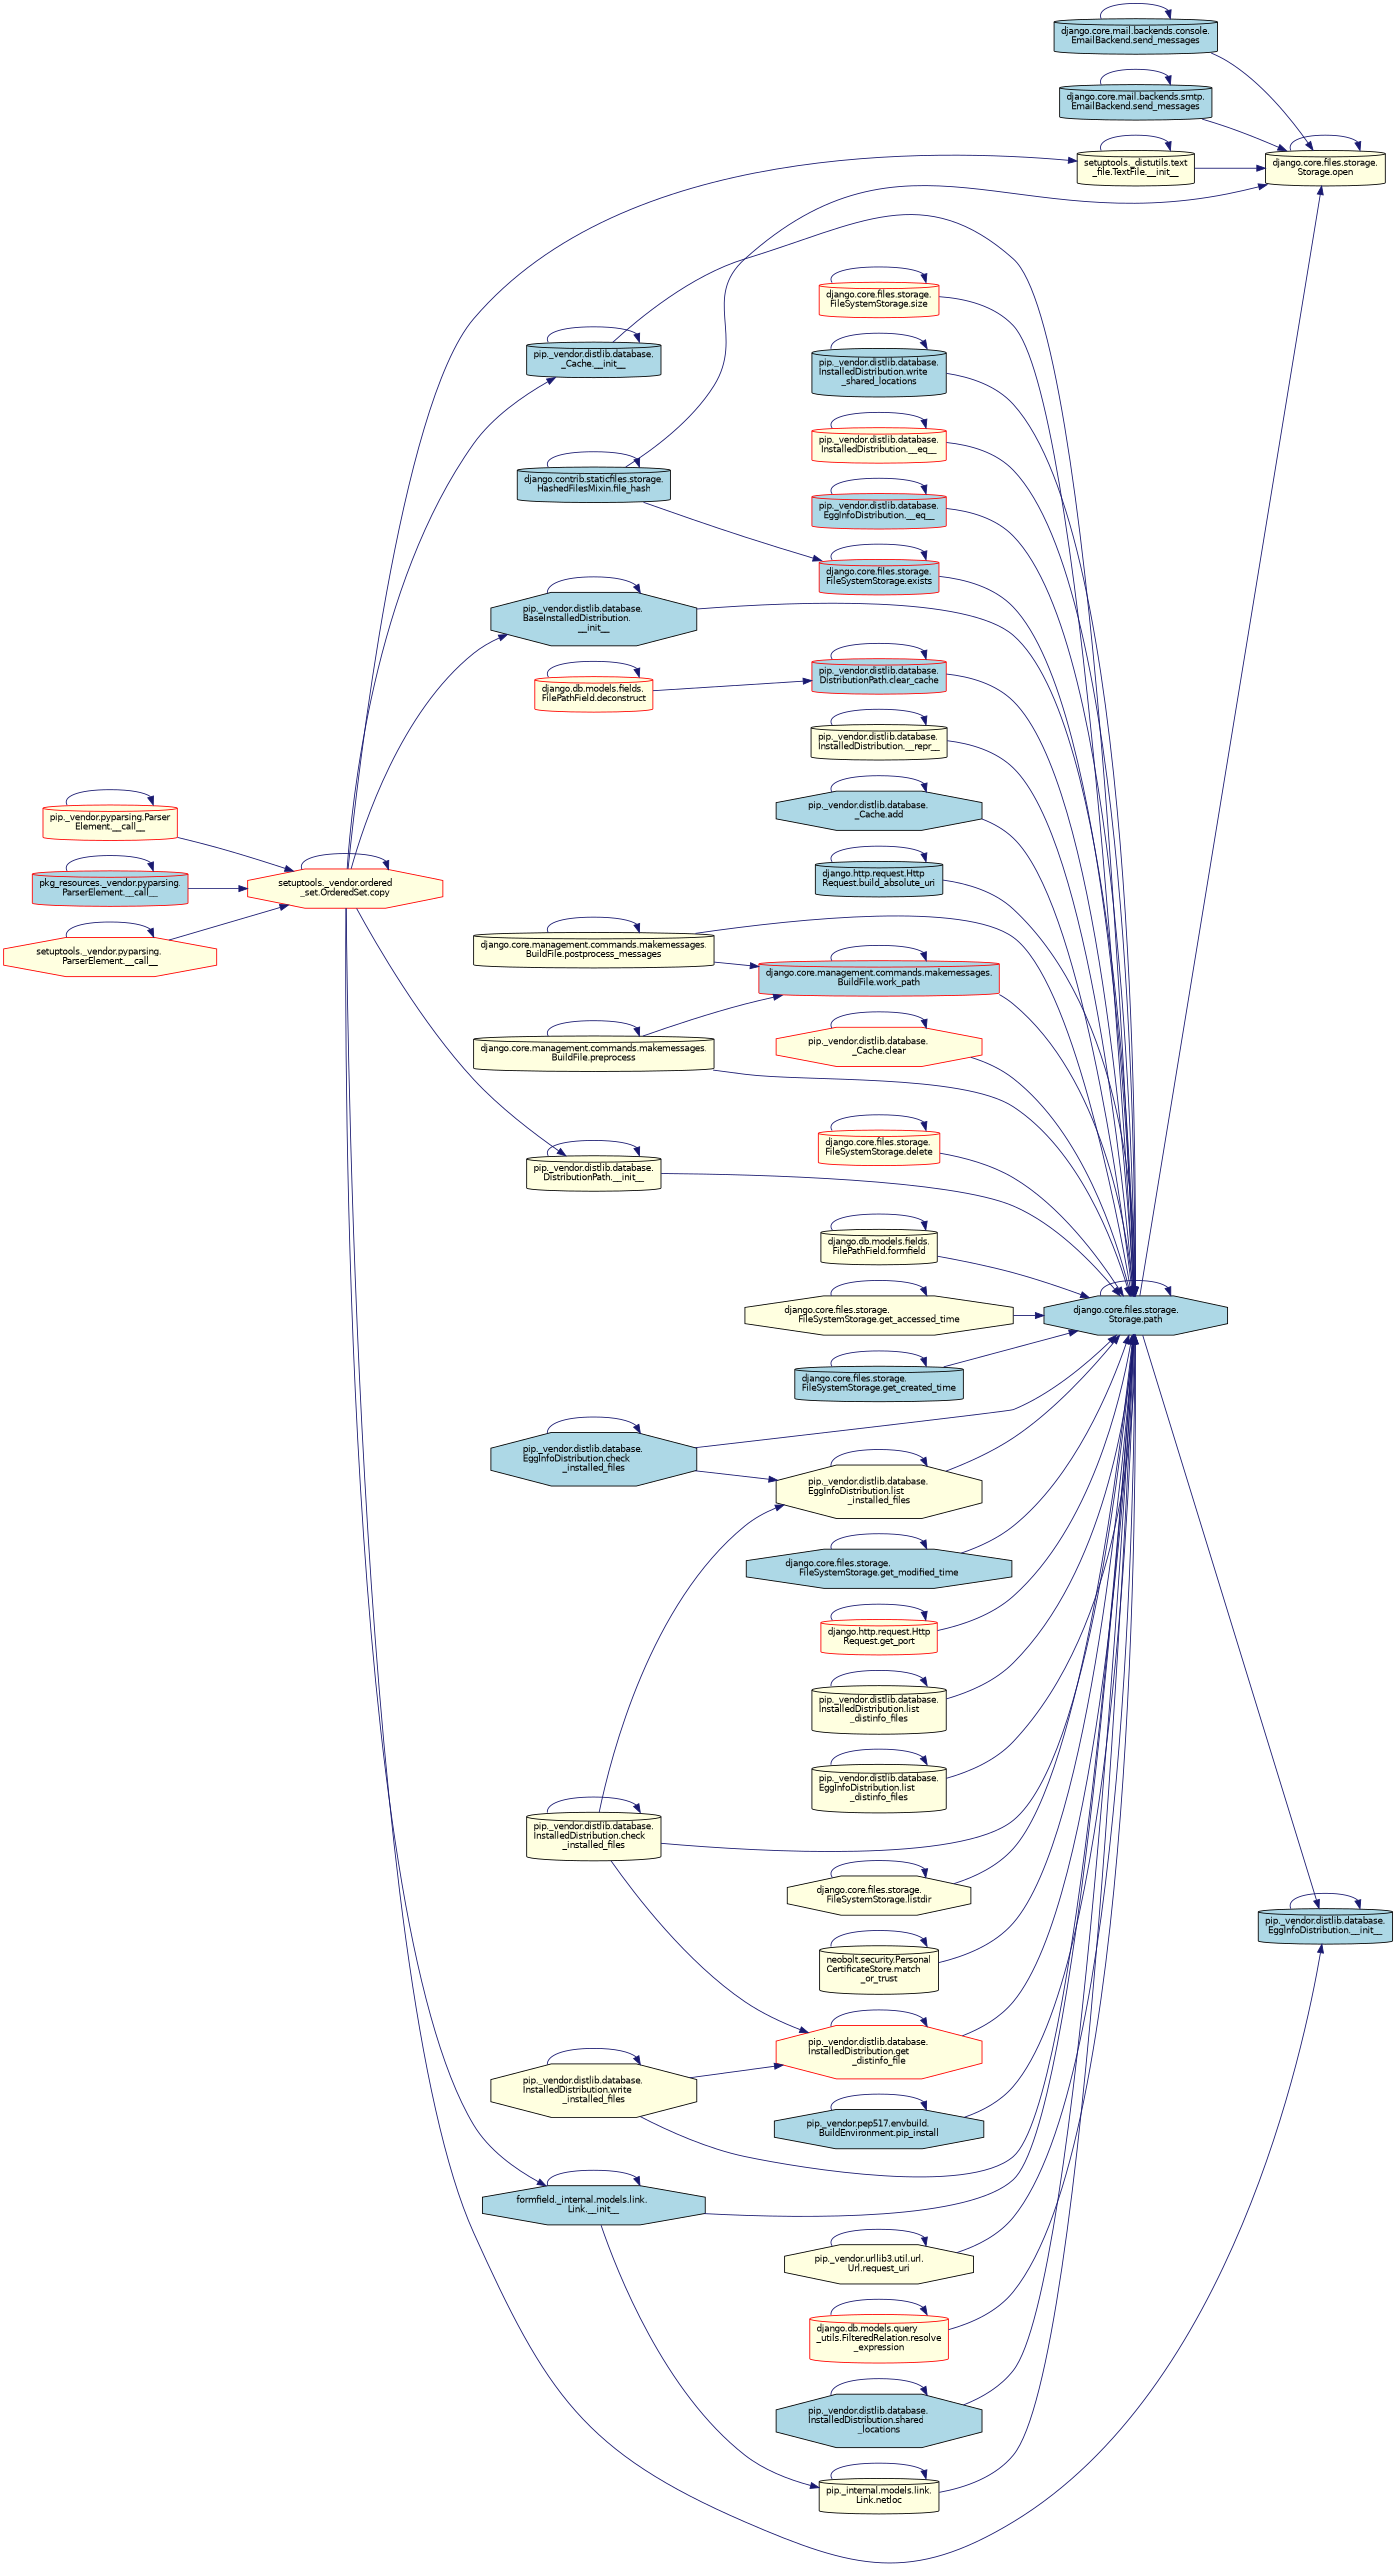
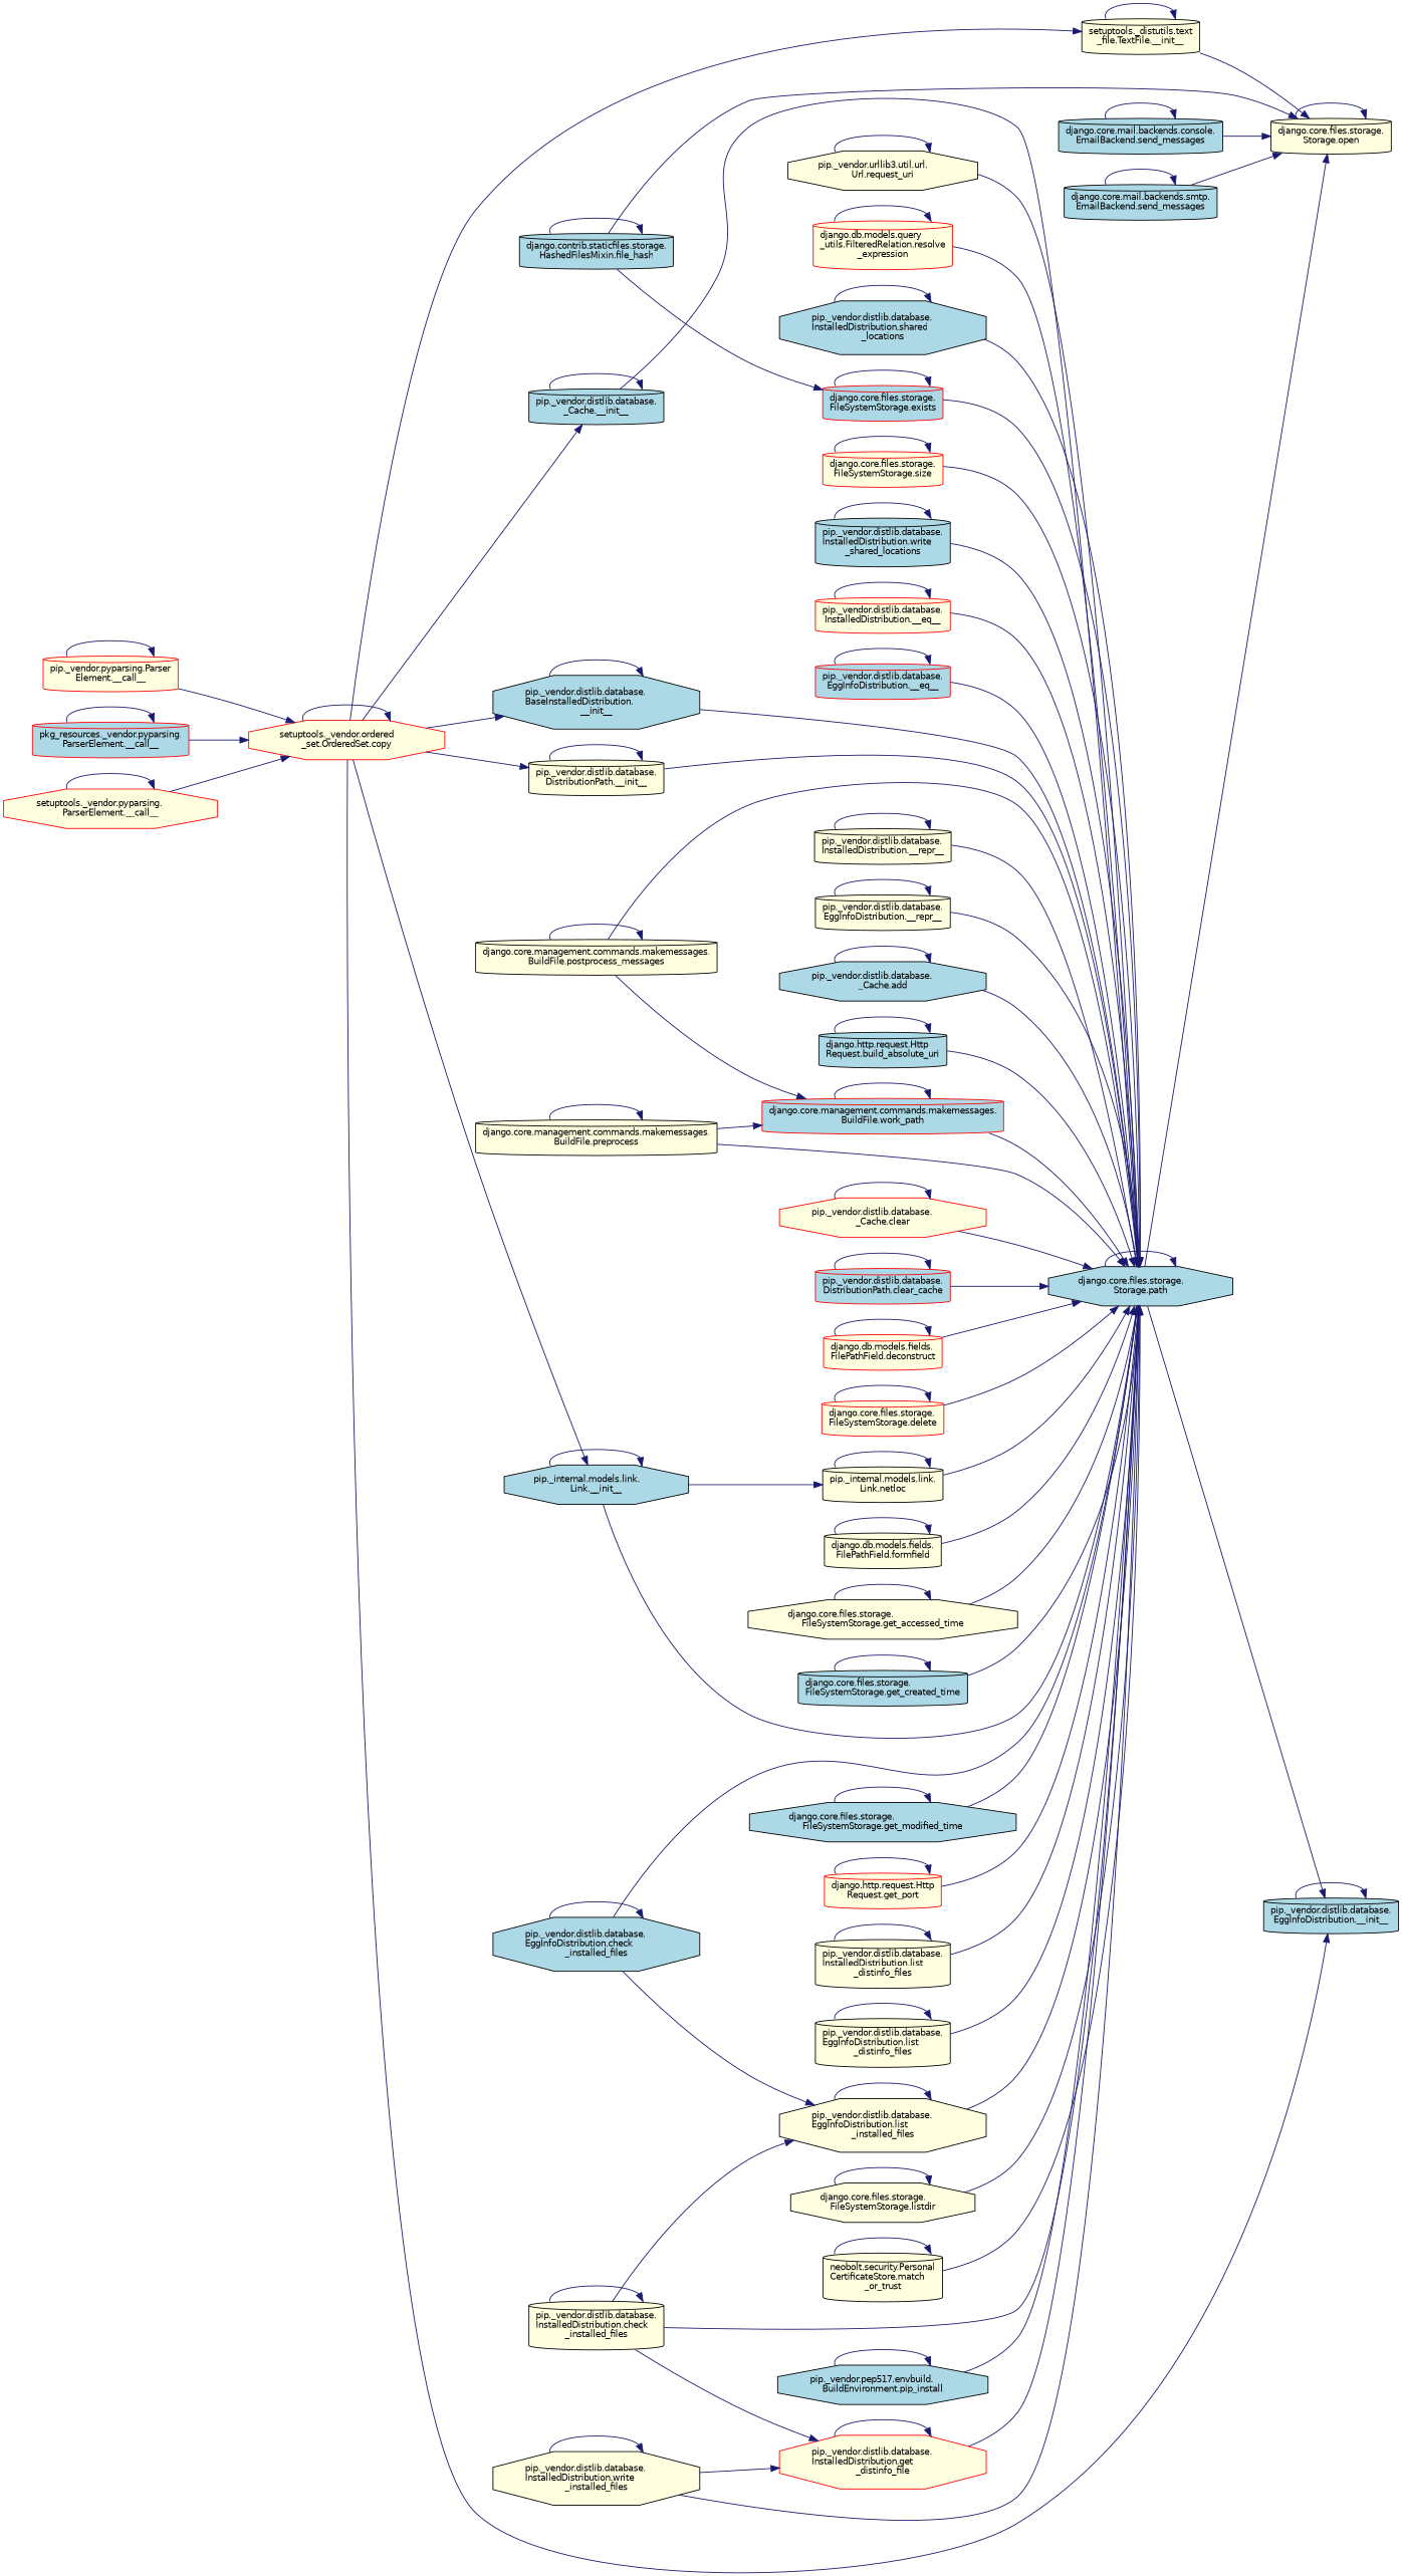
  digraph {
    fontname="DejaVu Sans"
    rankdir=RL
    node [color=black fillcolor=lightyellow fontname="DejaVu Sans" fontsize=10 shape=cylinder style=filled]
    edge [color=midnightblue dir=back fontname="DejaVu Sans" fontsize=10 labelfontname=Helvetica labelfontsize=10 style=solid]
    n1 [fontcolor=black height=0.2 label="django.core.files.storage.\lStorage.open" width=0.4]
    n2 [height=0.2 label="setuptools._distutils.text\l_file.TextFile.__init__" width=0.4]
    n3 [fillcolor=lightblue height=0.2 label="django.contrib.staticfiles.storage.\lHashedFilesMixin.file_hash" width=0.4]
    n4 [fillcolor=lightblue height=0.2 label="django.core.files.storage.\lStorage.path" shape=octagon width=0.4]
    n5 [fillcolor=lightblue height=0.2 label="django.core.mail.backends.console.\lEmailBackend.send_messages" width=0.4]
    n6 [fillcolor=lightblue height=0.2 label="django.core.mail.backends.smtp.\lEmailBackend.send_messages" width=0.4]
    n7 [color=red height=0.2 label="setuptools._vendor.ordered\l_set.OrderedSet.copy" shape=octagon width=0.4]
    n8 [color=red height=0.2 label="pip._vendor.distlib.database.\lInstalledDistribution.__eq__" width=0.4]
    n9 [color=red fillcolor=lightblue height=0.2 label="pip._vendor.distlib.database.\lEggInfoDistribution.__eq__" width=0.4]
    n10 [fillcolor=lightblue height=0.2 label="pip._vendor.distlib.database.\l_Cache.__init__" width=0.4]
    n11 [fillcolor=lightblue height=0.2 label="pip._vendor.distlib.database.\lBaseInstalledDistribution.\l__init__" shape=octagon width=0.4]
    n12 [height=0.2 label="pip._vendor.distlib.database.\lDistributionPath.__init__" width=0.4]
-   n13 [fillcolor=lightblue height=0.2 label="formfield._internal.models.link.\lLink.__init__" shape=octagon width=0.4]
+   n13 [fillcolor=lightblue height=0.2 label="pip._internal.models.link.\lLink.__init__" shape=octagon width=0.4]
    n14 [height=0.2 label="pip._vendor.distlib.database.\lInstalledDistribution.__repr__" width=0.4]
+   n15 [height=0.2 label="pip._vendor.distlib.database.\lEggInfoDistribution.__repr__" width=0.4]
    n16 [fillcolor=lightblue height=0.2 label="pip._vendor.distlib.database.\l_Cache.add" shape=octagon width=0.4]
    n17 [fillcolor=lightblue height=0.2 label="django.http.request.Http\lRequest.build_absolute_uri" width=0.4]
    n18 [height=0.2 label="pip._vendor.distlib.database.\lInstalledDistribution.check\l_installed_files" width=0.4]
    n19 [fillcolor=lightblue height=0.2 label="pip._vendor.distlib.database.\lEggInfoDistribution.check\l_installed_files" shape=octagon width=0.4]
    n20 [color=red height=0.2 label="pip._vendor.distlib.database.\l_Cache.clear" shape=octagon width=0.4]
    n21 [color=red fillcolor=lightblue height=0.2 label="pip._vendor.distlib.database.\lDistributionPath.clear_cache" width=0.4]
    n22 [color=red height=0.2 label="django.db.models.fields.\lFilePathField.deconstruct" width=0.4]
    n23 [color=red height=0.2 label="django.core.files.storage.\lFileSystemStorage.delete" width=0.4]
    n24 [color=red fillcolor=lightblue height=0.2 label="django.core.files.storage.\lFileSystemStorage.exists" width=0.4]
    n25 [height=0.2 label="django.db.models.fields.\lFilePathField.formfield" width=0.4]
    n26 [height=0.2 label="django.core.files.storage.\lFileSystemStorage.get_accessed_time" shape=octagon width=0.4]
    n27 [fillcolor=lightblue height=0.2 label="django.core.files.storage.\lFileSystemStorage.get_created_time" width=0.4]
    n28 [color=red height=0.2 label="pip._vendor.distlib.database.\lInstalledDistribution.get\l_distinfo_file" shape=octagon width=0.4]
    n29 [height=0.2 label="pip._vendor.distlib.database.\lInstalledDistribution.write\l_installed_files" shape=octagon width=0.4]
    n30 [fillcolor=lightblue height=0.2 label="django.core.files.storage.\lFileSystemStorage.get_modified_time" shape=octagon width=0.4]
    n31 [color=red height=0.2 label="django.http.request.Http\lRequest.get_port" width=0.4]
    n32 [height=0.2 label="pip._vendor.distlib.database.\lInstalledDistribution.list\l_distinfo_files" width=0.4]
    n33 [height=0.2 label="pip._vendor.distlib.database.\lEggInfoDistribution.list\l_distinfo_files" width=0.4]
    n34 [height=0.2 label="pip._vendor.distlib.database.\lEggInfoDistribution.list\l_installed_files" shape=octagon width=0.4]
    n35 [height=0.2 label="django.core.files.storage.\lFileSystemStorage.listdir" shape=octagon width=0.4]
    n36 [height=0.2 label="neobolt.security.Personal\lCertificateStore.match\l_or_trust" width=0.4]
    n37 [height=0.2 label="pip._internal.models.link.\lLink.netloc" width=0.4]
    n38 [fillcolor=lightblue height=0.2 label="pip._vendor.pep517.envbuild.\lBuildEnvironment.pip_install" shape=octagon width=0.4]
    n39 [height=0.2 label="django.core.management.commands.makemessages.\lBuildFile.postprocess_messages" width=0.4]
    n40 [height=0.2 label="django.core.management.commands.makemessages.\lBuildFile.preprocess" width=0.4]
    n41 [height=0.2 label="pip._vendor.urllib3.util.url.\lUrl.request_uri" shape=octagon width=0.4]
    n42 [color=red height=0.2 label="django.db.models.query\l_utils.FilteredRelation.resolve\l_expression" width=0.4]
    n43 [fillcolor=lightblue height=0.2 label="pip._vendor.distlib.database.\lInstalledDistribution.shared\l_locations" shape=octagon width=0.4]
    n44 [color=red height=0.2 label="django.core.files.storage.\lFileSystemStorage.size" width=0.4]
    n45 [color=red fillcolor=lightblue height=0.2 label="django.core.management.commands.makemessages.\lBuildFile.work_path" width=0.4]
    n46 [fillcolor=lightblue height=0.2 label="pip._vendor.distlib.database.\lInstalledDistribution.write\l_shared_locations" width=0.4]
    n47 [color=red height=0.2 label="pip._vendor.pyparsing.Parser\lElement.__call__" width=0.4]
    n48 [color=red fillcolor=lightblue height=0.2 label="pkg_resources._vendor.pyparsing.\lParserElement.__call__" width=0.4]
    n49 [color=red height=0.2 label="setuptools._vendor.pyparsing.\lParserElement.__call__" shape=octagon width=0.4]
    n50 [fillcolor=lightblue height=0.2 label="pip._vendor.distlib.database.\lEggInfoDistribution.__init__" width=0.4]
    n1 -> n1
    n1 -> n2
    n1 -> n3
    n1 -> n4
    n1 -> n5
    n1 -> n6
    n2 -> n2
    n2 -> n7
    n3 -> n3
    n4 -> n4
    n4 -> n8
    n4 -> n9
    n4 -> n10
    n4 -> n11
    n4 -> n12
    n4 -> n13
    n4 -> n14
+   n4 -> n15
    n4 -> n16
    n4 -> n17
    n4 -> n18
    n4 -> n19
    n4 -> n20
    n4 -> n21
-   n21 -> n22
+   n4 -> n22
    n4 -> n23
    n4 -> n24
    n4 -> n25
    n4 -> n26
    n4 -> n27
    n4 -> n28
    n4 -> n29
    n4 -> n30
    n4 -> n31
    n4 -> n32
    n4 -> n33
    n4 -> n34
    n4 -> n35
    n4 -> n36
    n4 -> n37
    n4 -> n38
    n4 -> n39
    n4 -> n40
    n4 -> n41
    n4 -> n42
    n4 -> n43
    n4 -> n44
    n4 -> n45
    n4 -> n46
    n5 -> n5
    n6 -> n6
    n7 -> n7
    n7 -> n47
    n7 -> n48
    n7 -> n49
    n8 -> n8
    n9 -> n9
    n10 -> n7
    n10 -> n10
    n11 -> n7
    n11 -> n11
    n12 -> n7
    n12 -> n12
    n13 -> n7
    n13 -> n13
    n14 -> n14
+   n15 -> n15
    n16 -> n16
    n17 -> n17
    n18 -> n18
    n19 -> n19
    n20 -> n20
    n21 -> n21
    n22 -> n22
    n23 -> n23
    n24 -> n3
    n24 -> n24
    n25 -> n25
    n26 -> n26
    n27 -> n27
    n28 -> n18
    n28 -> n28
    n28 -> n29
    n29 -> n29
    n30 -> n30
    n31 -> n31
    n32 -> n32
    n33 -> n33
    n34 -> n18
    n34 -> n19
    n34 -> n34
    n35 -> n35
    n36 -> n36
    n37 -> n13
    n37 -> n37
    n38 -> n38
    n39 -> n39
    n40 -> n40
    n41 -> n41
    n42 -> n42
    n43 -> n43
    n44 -> n44
    n45 -> n39
    n45 -> n40
    n45 -> n45
    n46 -> n46
    n47 -> n47
    n48 -> n48
    n49 -> n49
    n50 -> n4
    n50 -> n7
    n50 -> n50
  }
